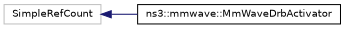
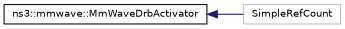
  digraph {
    rankdir=LR
    node [fillcolor=white fontname=Helvetica fontsize=10 shape=record style=filled]
    n1 [color=grey75 height=0.2 label=SimpleRefCount width=0.4]
    n2 [color=black height=0.2 label="ns3::mmwave::MmWaveDrbActivator" width=0.4]
-   n1 -> n2 [color=midnightblue dir=back fontname=Helvetica fontsize=10 labelfontname=Helvetica labelfontsize=10 style=solid]
+   n2 -> n1 [color=midnightblue dir=back fontname=Helvetica fontsize=10 labelfontname=Helvetica labelfontsize=10 style=solid]
  }
